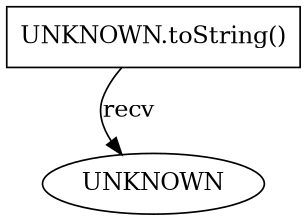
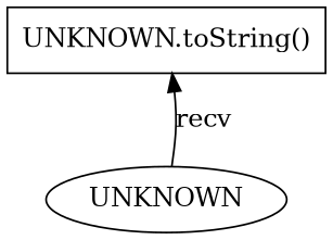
  digraph {
    n1 [label="UNKNOWN.toString()" shape=box]
    n2 [label=UNKNOWN shape=ellipse]
-   n1 -> n2 [label=recv]
+   n2 -> n1 [label=recv]
  }
